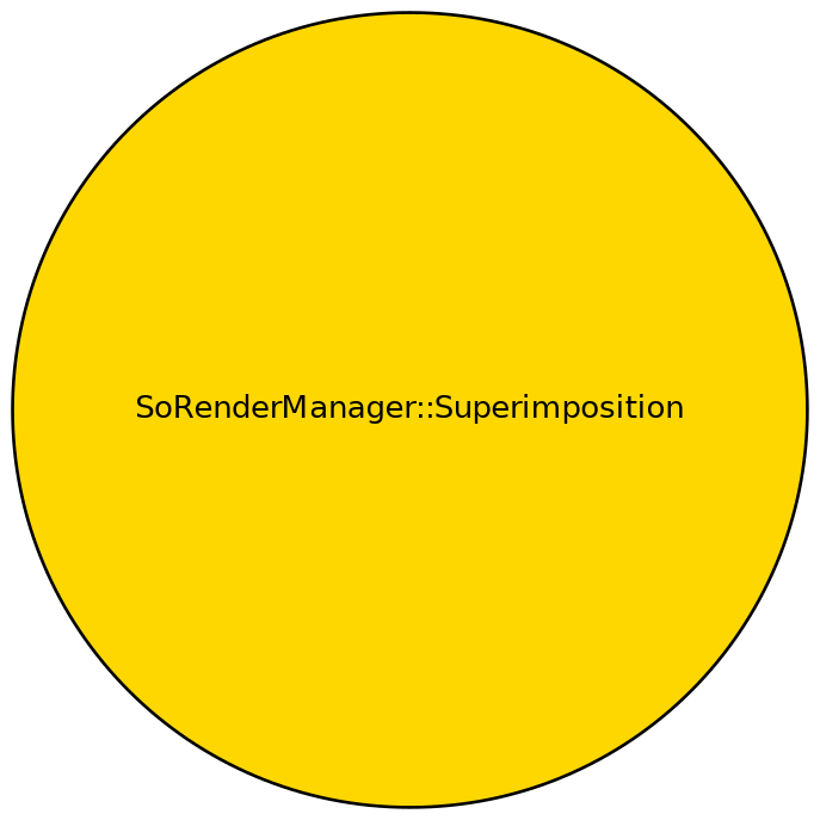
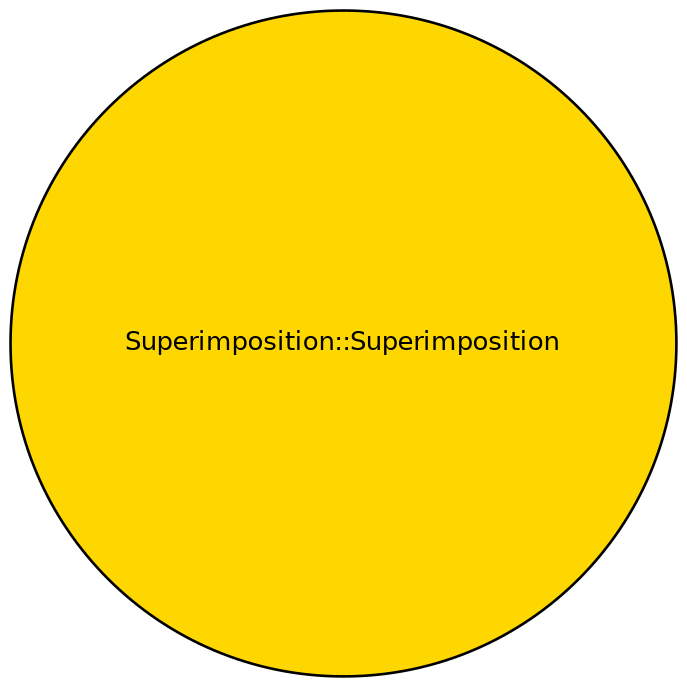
  digraph {
    rankdir=LR
    fontname="DejaVu Sans"
-   n1 [color=black fillcolor=gold fontname="DejaVu Sans" fontsize=10 height=0.2 label="SoRenderManager::Superimposition" shape=circle style=filled width=0.4]
+   n1 [color=black fillcolor=gold fontname="DejaVu Sans" fontsize=10 height=0.2 label="Superimposition::Superimposition" shape=circle style=filled width=0.4]
  }
